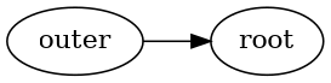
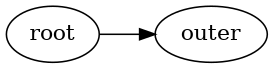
  digraph {
    rankdir=LR
    n1 [label=root]
    n2 [label=outer]
-   n2 -> n1
+   n1 -> n2
  }
